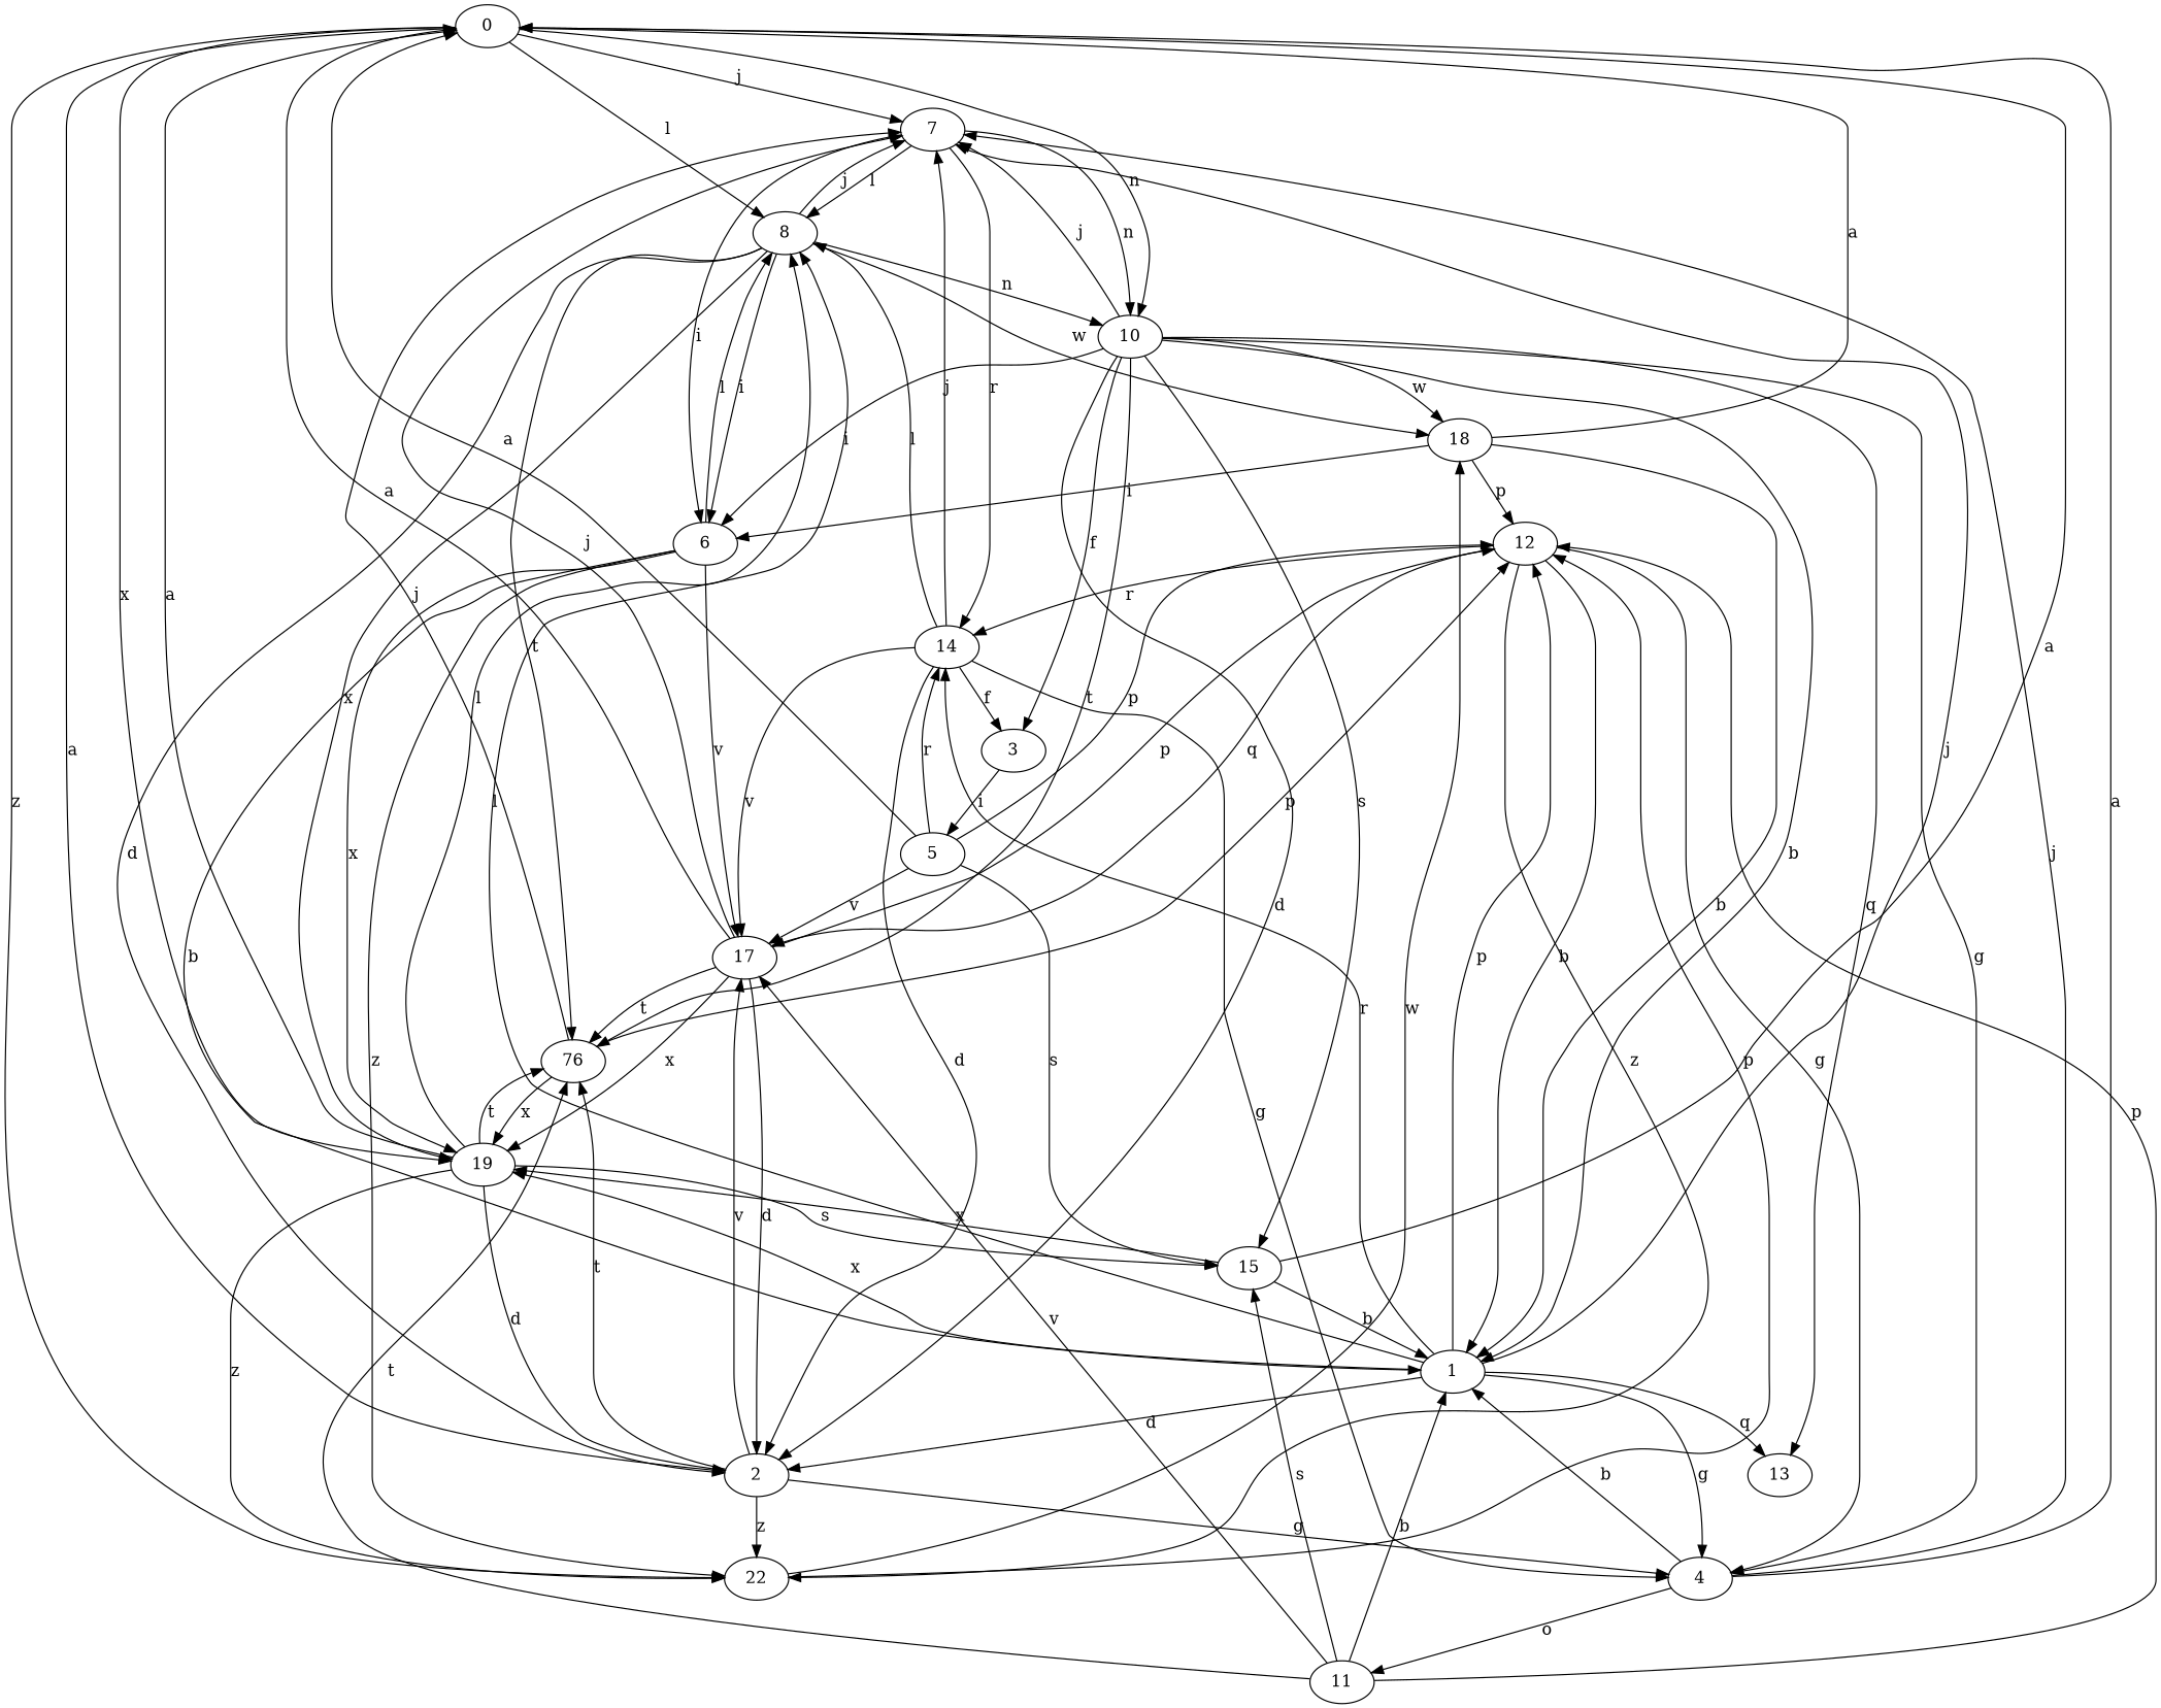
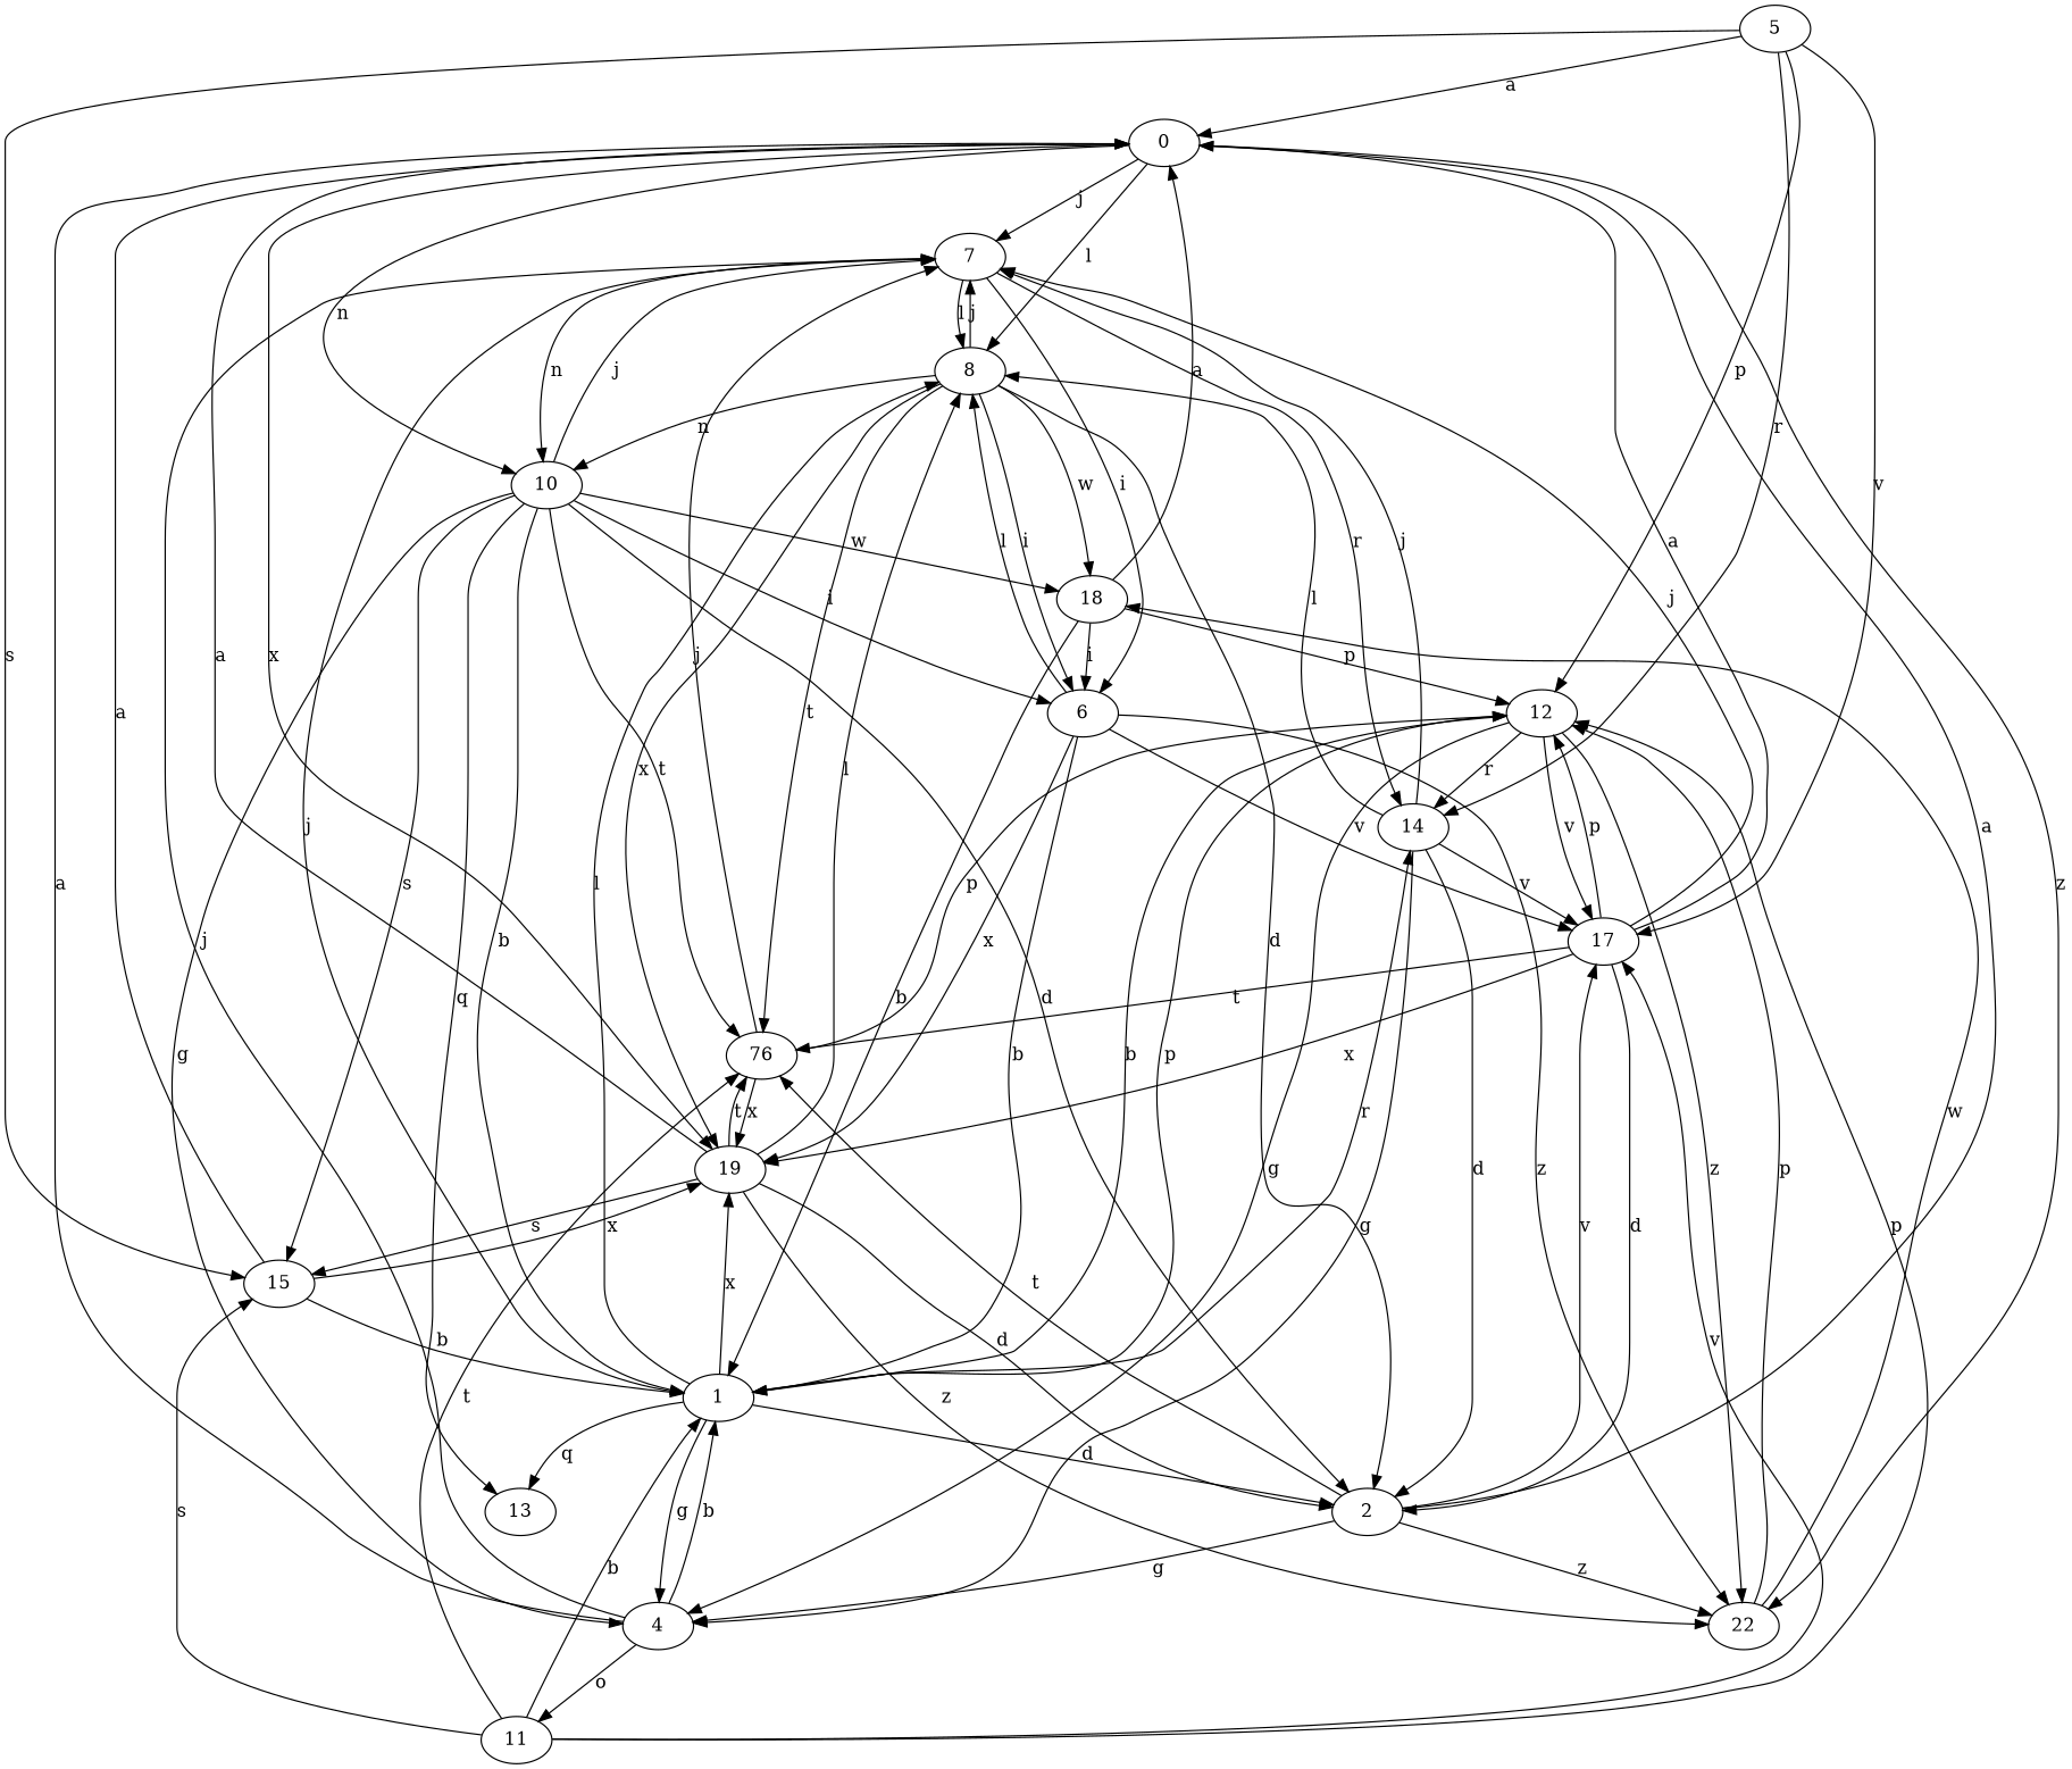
  strict digraph {
    0
    7
    8
    10
    19
    22
    14
    6
    2
    n10 [label=76]
    18
    1
    4
    13
-   3
    15
    12
    17
    11
    5
    0 -> 7 [label=j]
    0 -> 8 [label=l]
    0 -> 10 [label=n]
    0 -> 19 [label=x]
    0 -> 22 [label=z]
    7 -> 8 [label=l]
    7 -> 10 [label=n]
    7 -> 14 [label=r]
    7 -> 6 [label=i]
    8 -> 7 [label=j]
    8 -> 10 [label=n]
    8 -> 19 [label=x]
    8 -> 6 [label=i]
    8 -> 2 [label=d]
    8 -> n10 [label=t]
    8 -> 18 [label=w]
    10 -> 7 [label=j]
    10 -> 6 [label=i]
    10 -> 2 [label=d]
    10 -> n10 [label=t]
    10 -> 18 [label=w]
    10 -> 1 [label=b]
    10 -> 4 [label=g]
    10 -> 13 [label=q]
-   10 -> 3 [label=f]
    10 -> 15 [label=s]
    19 -> 0 [label=a]
    19 -> 8 [label=l]
    19 -> 22 [label=z]
    19 -> 2 [label=d]
    19 -> n10 [label=t]
    19 -> 15 [label=s]
    22 -> 18 [label=w]
    22 -> 12 [label=p]
    14 -> 7 [label=j]
    14 -> 8 [label=l]
    14 -> 2 [label=d]
    14 -> 4 [label=g]
-   14 -> 3 [label=f]
    14 -> 17 [label=v]
    6 -> 8 [label=l]
    6 -> 19 [label=x]
    6 -> 22 [label=z]
    6 -> 1 [label=b]
    6 -> 17 [label=v]
    2 -> 0 [label=a]
    2 -> 22 [label=z]
    2 -> n10 [label=t]
    2 -> 4 [label=g]
    2 -> 17 [label=v]
    n10 -> 7 [label=j]
    n10 -> 19 [label=x]
    n10 -> 12 [label=p]
    18 -> 0 [label=a]
    18 -> 6 [label=i]
    18 -> 1 [label=b]
    18 -> 12 [label=p]
    1 -> 7 [label=j]
    1 -> 8 [label=l]
    1 -> 19 [label=x]
    1 -> 14 [label=r]
    1 -> 2 [label=d]
    1 -> 4 [label=g]
    1 -> 13 [label=q]
    1 -> 12 [label=p]
    4 -> 0 [label=a]
    4 -> 7 [label=j]
    4 -> 1 [label=b]
    4 -> 11 [label=o]
-   3 -> 5 [label=i]
    15 -> 0 [label=a]
    15 -> 19 [label=x]
    15 -> 1 [label=b]
    12 -> 22 [label=z]
    12 -> 14 [label=r]
    12 -> 1 [label=b]
    12 -> 4 [label=g]
-   12 -> 17 [label=q]
+   12 -> 17 [label=v]
    17 -> 0 [label=a]
    17 -> 7 [label=j]
    17 -> 19 [label=x]
    17 -> 2 [label=d]
    17 -> n10 [label=t]
    17 -> 12 [label=p]
    11 -> n10 [label=t]
    11 -> 1 [label=b]
    11 -> 15 [label=s]
    11 -> 12 [label=p]
    11 -> 17 [label=v]
    5 -> 0 [label=a]
    5 -> 14 [label=r]
    5 -> 15 [label=s]
    5 -> 12 [label=p]
    5 -> 17 [label=v]
  }
